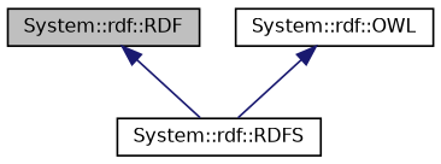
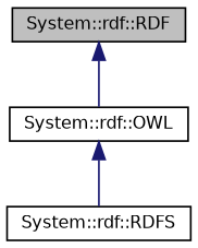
  digraph {
    node [color=black fillcolor=white fontname=Helvetica fontsize=10 shape=record style=filled]
    edge [color=midnightblue dir=back fontname=Helvetica fontsize=10 labelfontname=Helvetica labelfontsize=10 style=solid]
    n1 [fillcolor=grey75 fontcolor=black height=0.2 label="System::rdf::RDF" width=0.4]
    n2 [height=0.2 label="System::rdf::RDFS" width=0.4]
    n3 [height=0.2 label="System::rdf::OWL" width=0.4]
-   n1 -> n2
+   n1 -> n3
    n3 -> n2
  }
